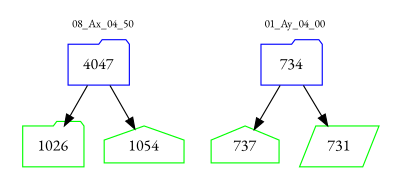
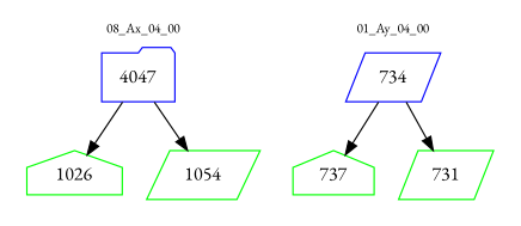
  digraph {
    fontname="EB Garamond"
    node [color=green fontname="EB Garamond" shape=folder]
    edge [color=black fontname="EB Garamond"]
    n1 [color=blue label=4047]
-   n2 [label=1026]
-   n3 [label=1054 shape=house]
-   n4 [color=blue label=734]
+   n2 [label=1026 shape=house]
+   n3 [label=1054 shape=parallelogram]
+   n4 [color=blue label=734 shape=parallelogram]
    n5 [label=737 shape=house]
    n6 [label=731 shape=parallelogram]
    subgraph cluster_1 {
      color=white
      fontsize=10
-     label="08_Ax_04_50"
+     label="08_Ax_04_00"
      n1
      n2
      n3
    }
    subgraph cluster_2 {
      color=white
      fontsize=10
      label="01_Ay_04_00"
      n4
      n5
      n6
    }
    n1 -> n2
    n1 -> n3
    n4 -> n5
    n4 -> n6
  }
